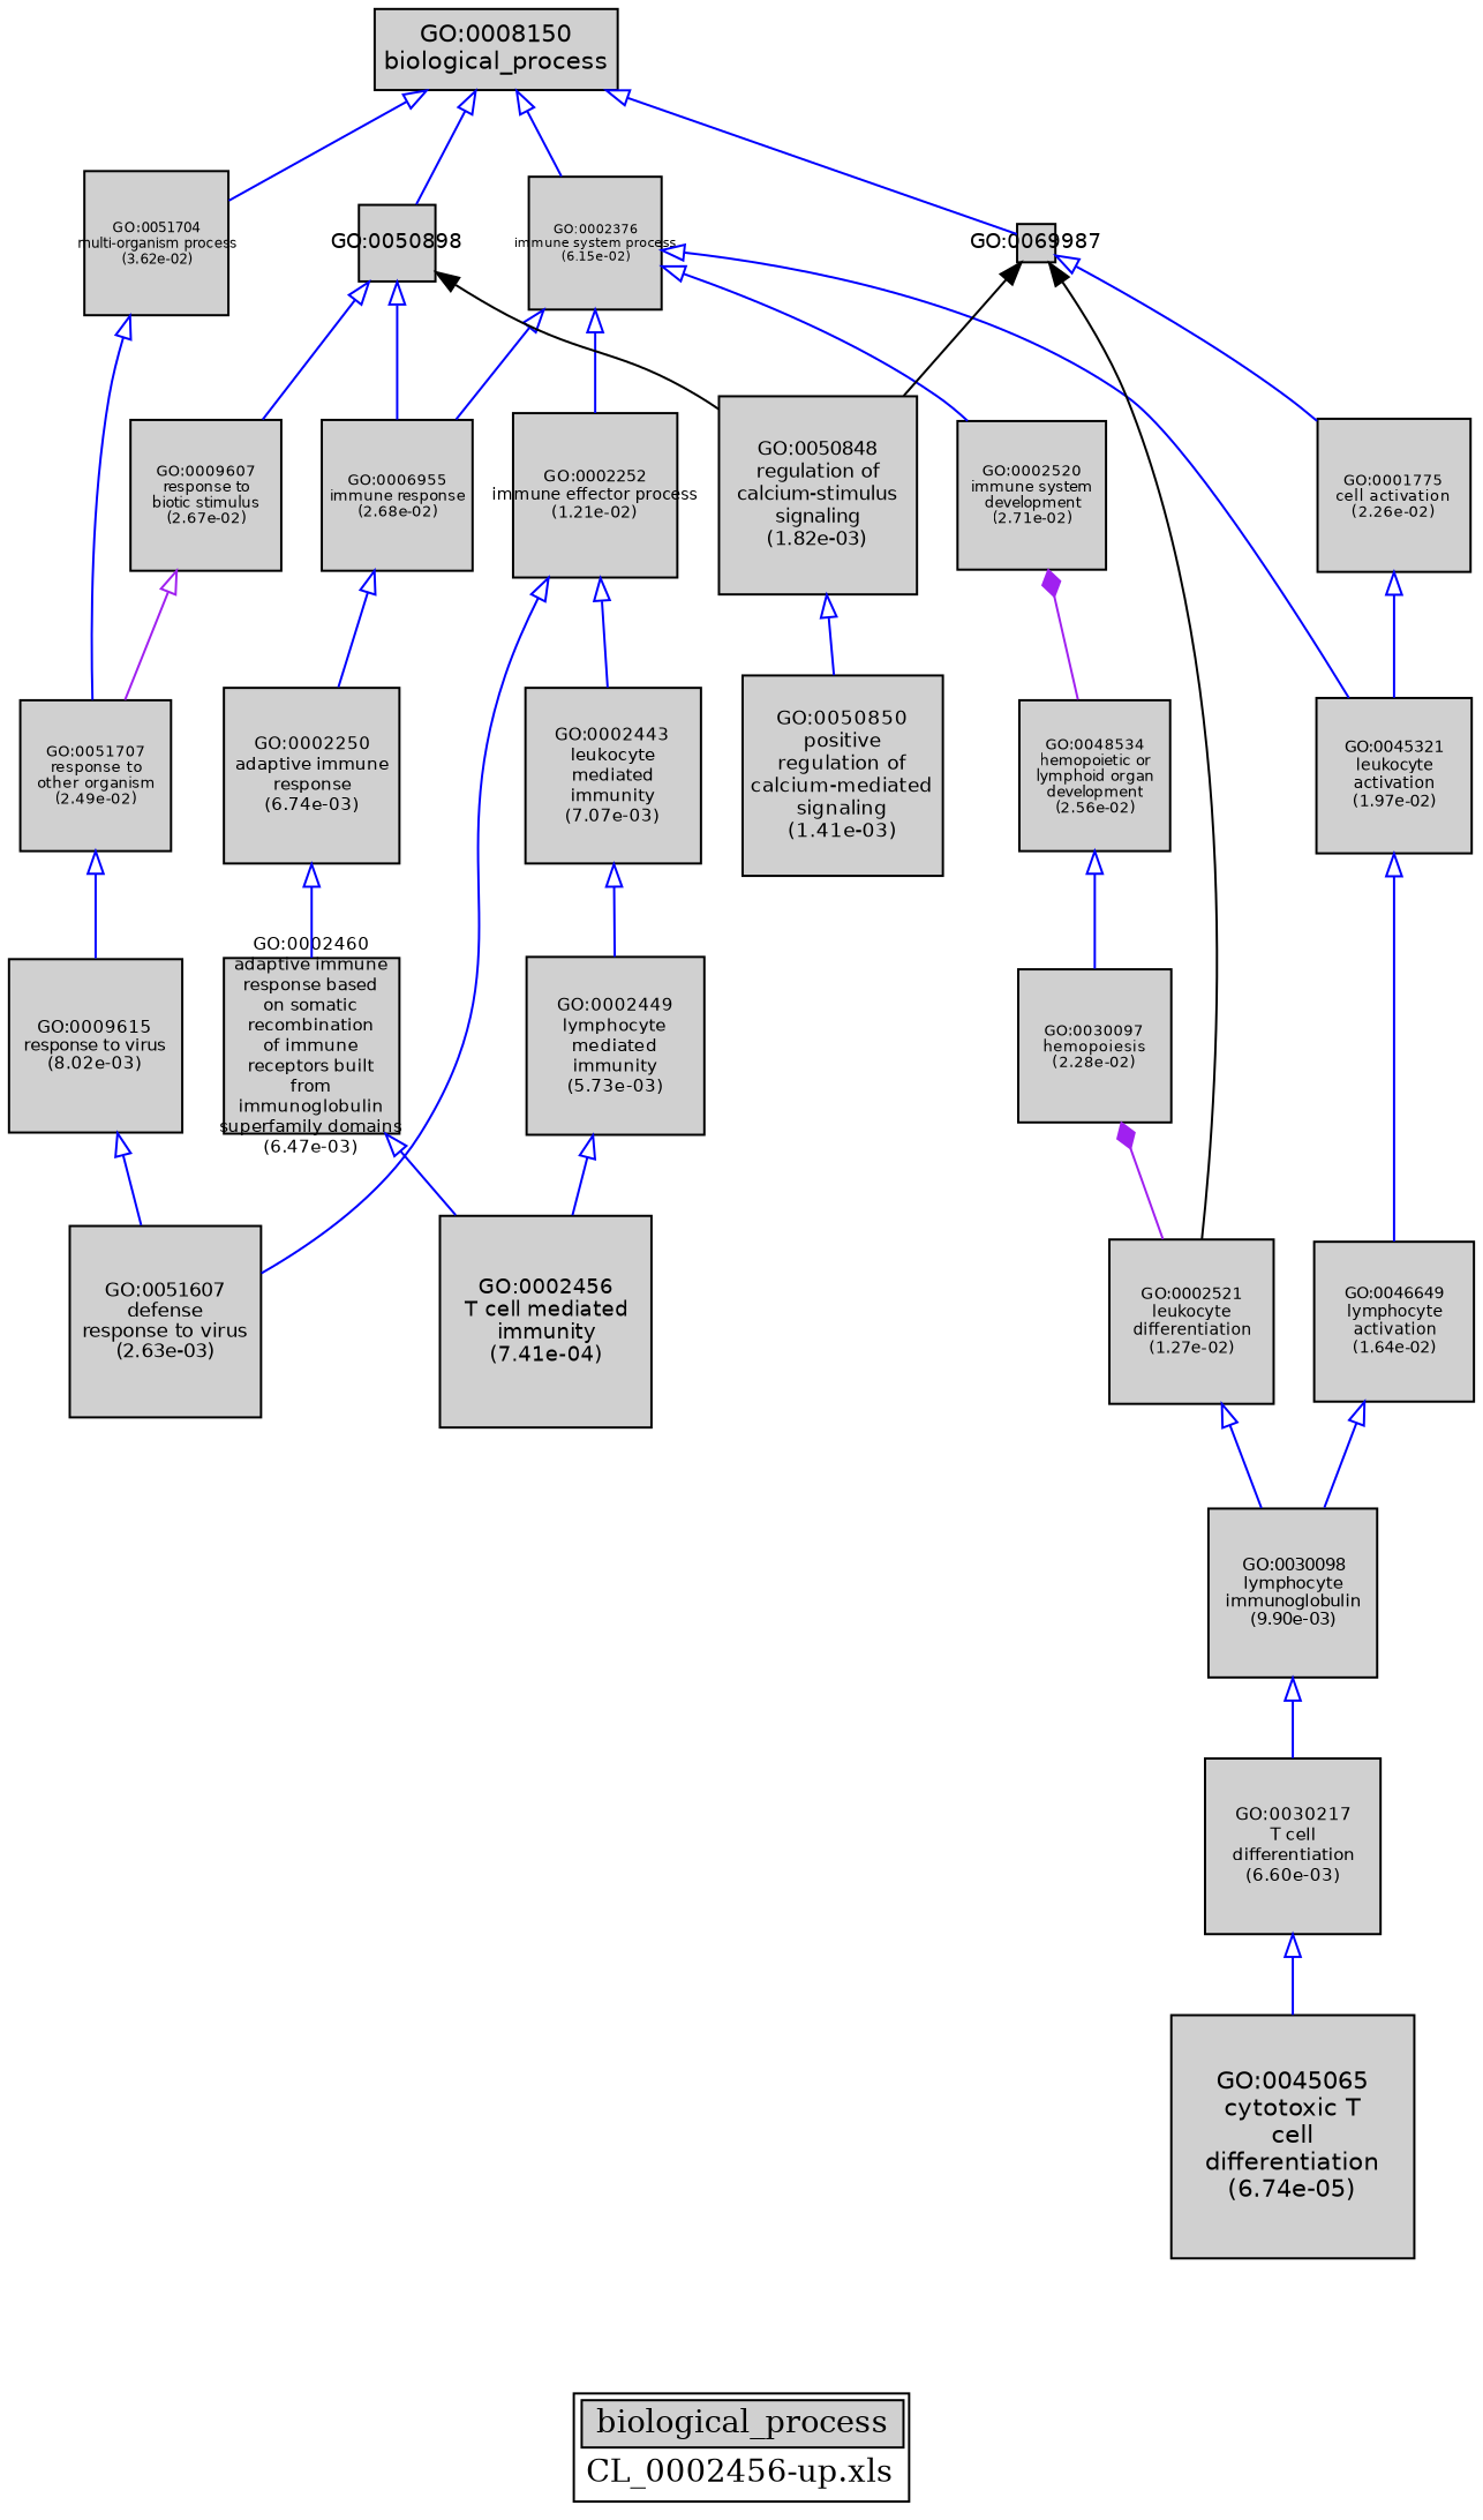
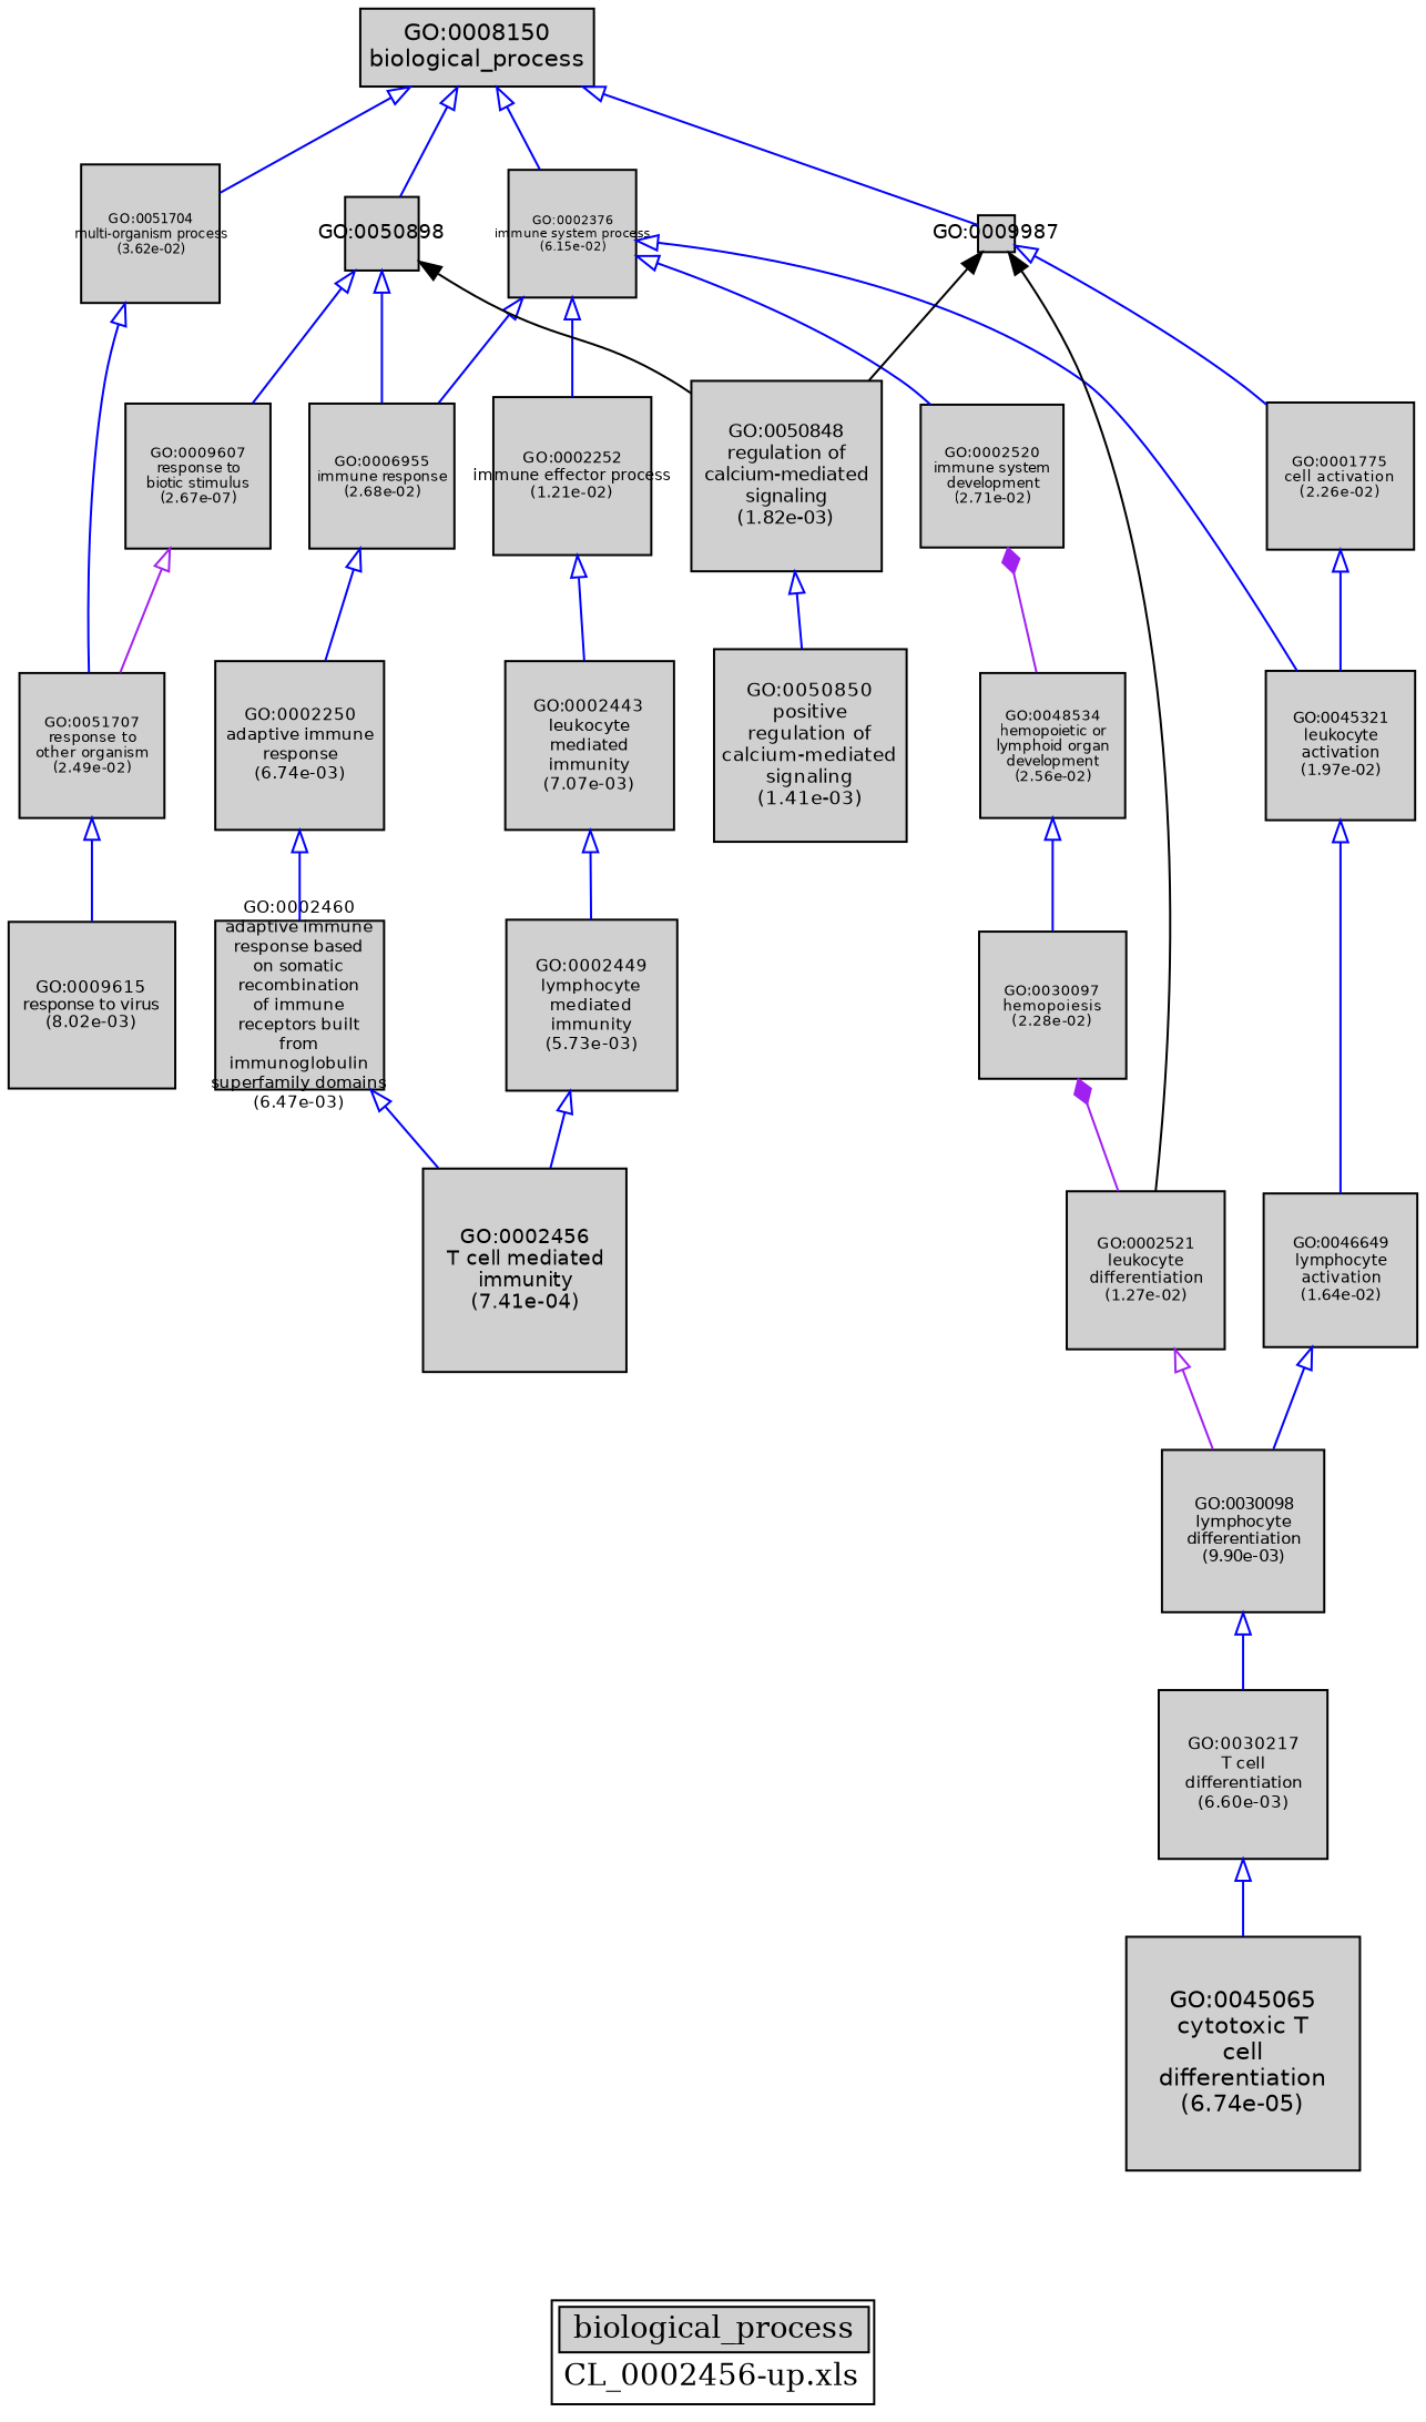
  digraph {
    bgcolor="#FFFFFF"
    label=<<TABLE COLOR="black" BGCOLOR="white"><TR><TD COLSPAN="2" BGCOLOR="#D0D0D0"><FONT COLOR="black">biological_process</FONT></TD></TR><TR><TD BORDER="0">CL_0002456-up.xls</TD></TR></TABLE>>
    node [color=black fillcolor="#D0D0D0" fixedsize=true fontcolor=black fontname=Helvetica fontsize=10.8 shape=box style=filled]
    edge [arrowtail=empty color=blue dir=back weight=5.0]
    n1 [fontsize=9.36219029179 height=1.30030420719 label=<<TABLE BORDER="0"><TR><TD>GO:0002456<BR/>T cell mediated<BR/>immunity<BR/>(7.41e-04)</TD></TR></TABLE>> width=1.30030420719]
-   n2 [fontsize=6.65789741621 height=0.924707974473 label=<<TABLE BORDER="0"><TR><TD>GO:0009607<BR/>response to<BR/>biotic stimulus<BR/>(2.67e-02)</TD></TR></TABLE>> width=0.924707974473]
+   n2 [fontsize=6.65789741621 height=0.924707974473 label=<<TABLE BORDER="0"><TR><TD>GO:0009607<BR/>response to<BR/>biotic stimulus<BR/>(2.67e-07)</TD></TR></TABLE>> width=0.924707974473]
    n3 [fontsize=6.72170589983 height=0.933570263866 label=<<TABLE BORDER="0"><TR><TD>GO:0051707<BR/>response to<BR/>other organism<BR/>(2.49e-02)</TD></TR></TABLE>> width=0.933570263866]
-   n4 [fontsize=8.50583995622 height=1.18136666059 label=<<TABLE BORDER="0"><TR><TD>GO:0051607<BR/>defense<BR/>response to virus<BR/>(2.63e-03)</TD></TR></TABLE>> width=1.18136666059]
    n5 [fontsize=6.69523751679 height=0.929894099554 label=<<TABLE BORDER="0"><TR><TD>GO:0048534<BR/>hemopoietic or<BR/>lymphoid organ<BR/>development<BR/>(2.56e-02)</TD></TR></TABLE>> width=0.929894099554]
    n6 [fontsize=6.79753479425 height=0.944102054756 label=<<TABLE BORDER="0"><TR><TD>GO:0030097<BR/>hemopoiesis<BR/>(2.28e-02)</TD></TR></TABLE>> width=0.944102054756]
    n7 [fontsize=7.80805494222 height=1.08445207531 label=<<TABLE BORDER="0"><TR><TD>GO:0002250<BR/>adaptive immune<BR/>response<BR/>(6.74e-03)</TD></TR></TABLE>> width=1.08445207531]
    n8 [fontsize=7.82367962862 height=1.08662217064 label=<<TABLE BORDER="0"><TR><TD>GO:0030217<BR/>T cell<BR/>differentiation<BR/>(6.60e-03)</TD></TR></TABLE>> width=1.08662217064]
    n9 [fontsize=6.65560721545 height=0.924389891034 label=<<TABLE BORDER="0"><TR><TD>GO:0006955<BR/>immune response<BR/>(2.68e-02)</TD></TR></TABLE>> width=0.924389891034]
    n10 [fontsize=7.34350168573 height=1.01993078968 label=<<TABLE BORDER="0"><TR><TD>GO:0002252<BR/>immune effector process<BR/>(1.21e-02)</TD></TR></TABLE>> width=1.01993078968]
    n11 [fontsize=7.08742171312 height=0.984364126822 label=<<TABLE BORDER="0"><TR><TD>GO:0046649<BR/>lymphocyte<BR/>activation<BR/>(1.64e-02)</TD></TR></TABLE>> width=0.984364126822]
-   n12 [fontsize=7.50387140579 height=1.04220436192 label=<<TABLE BORDER="0"><TR><TD>GO:0030098<BR/>lymphocyte<BR/>immunoglobulin<BR/>(9.90e-03)</TD></TR></TABLE>> width=1.04220436192]
+   n12 [fontsize=7.50387140579 height=1.04220436192 label=<<TABLE BORDER="0"><TR><TD>GO:0030098<BR/>lymphocyte<BR/>differentiation<BR/>(9.90e-03)</TD></TR></TABLE>> width=1.04220436192]
    n13 [height=1.5 label=<<TABLE BORDER="0"><TR><TD>GO:0045065<BR/>cytotoxic T<BR/>cell<BR/>differentiation<BR/>(6.74e-05)</TD></TR></TABLE>> width=1.5]
    n14 [fontsize=7.93287445741 height=1.10178811909 label=<<TABLE BORDER="0"><TR><TD>GO:0002449<BR/>lymphocyte<BR/>mediated<BR/>immunity<BR/>(5.73e-03)</TD></TR></TABLE>> width=1.10178811909]
-   n15 [fontsize=8.76327153087 height=1.21712104595 label=<<TABLE BORDER="0"><TR><TD>GO:0050848<BR/>regulation of<BR/>calcium-stimulus<BR/>signaling<BR/>(1.82e-03)</TD></TR></TABLE>> width=1.21712104595]
+   n15 [fontsize=8.76327153087 height=1.21712104595 label=<<TABLE BORDER="0"><TR><TD>GO:0050848<BR/>regulation of<BR/>calcium-mediated<BR/>signaling<BR/>(1.82e-03)</TD></TR></TABLE>> width=1.21712104595]
    n16 [fontsize=5.85168456239 height=0.812733966998 label=<<TABLE BORDER="0"><TR><TD>GO:0002376<BR/>immune system process<BR/>(6.15e-02)</TD></TR></TABLE>> width=0.812733966998]
    n17 [fontsize=9 height=0.470444462348 label="GO:0050898" width=0.470444462348]
-   "GO:0009987" [fontsize=9 height=0.235601081895 width=0.235601081895 label="GO:0069987"]
+   "GO:0009987" [fontsize=9 height=0.235601081895 width=0.235601081895]
    n19 [fontsize=6.6442303804 height=0.922809775055 label=<<TABLE BORDER="0"><TR><TD>GO:0002520<BR/>immune system<BR/>development<BR/>(2.71e-02)</TD></TR></TABLE>> width=0.922809775055]
    n20 [fontsize=7.30300977818 height=1.01430691364 label=<<TABLE BORDER="0"><TR><TD>GO:0002521<BR/>leukocyte<BR/>differentiation<BR/>(1.27e-02)</TD></TR></TABLE>> width=1.01430691364]
    n21 [fontsize=6.37536872002 height=0.885467877781 label=<<TABLE BORDER="0"><TR><TD>GO:0051704<BR/>multi-organism process<BR/>(3.62e-02)</TD></TR></TABLE>> width=0.885467877781]
    n22 [fontsize=7.83959438562 height=1.08883255356 label=<<TABLE BORDER="0"><TR><TD>GO:0002460<BR/>adaptive immune<BR/>response based<BR/>on somatic<BR/>recombination<BR/>of immune<BR/>receptors built<BR/>from<BR/>immunoglobulin<BR/>superfamily domains<BR/>(6.47e-03)</TD></TR></TABLE>> width=1.08883255356]
    n23 [fontsize=7.77019127931 height=1.07919323324 label=<<TABLE BORDER="0"><TR><TD>GO:0002443<BR/>leukocyte<BR/>mediated<BR/>immunity<BR/>(7.07e-03)</TD></TR></TABLE>> width=1.07919323324]
    n24 [fontsize=8.93494251192 height=1.24096423777 label=<<TABLE BORDER="0"><TR><TD>GO:0050850<BR/>positive<BR/>regulation of<BR/>calcium-mediated<BR/>signaling<BR/>(1.41e-03)</TD></TR></TABLE>> width=1.24096423777]
    n25 [label=<<TABLE BORDER="0"><TR><TD>GO:0008150<BR/>biological_process</TD></TR></TABLE>> width=1.5]
    n26 [fontsize=6.92599907117 height=0.96194431544 label=<<TABLE BORDER="0"><TR><TD>GO:0045321<BR/>leukocyte<BR/>activation<BR/>(1.97e-02)</TD></TR></TABLE>> width=0.96194431544]
    n27 [fontsize=6.80543476567 height=0.94519927301 label=<<TABLE BORDER="0"><TR><TD>GO:0001775<BR/>cell activation<BR/>(2.26e-02)</TD></TR></TABLE>> width=0.94519927301]
    n28 [fontsize=7.67220377171 height=1.06558385718 label=<<TABLE BORDER="0"><TR><TD>GO:0009615<BR/>response to virus<BR/>(8.02e-03)</TD></TR></TABLE>> width=1.06558385718]
    subgraph sub_1 {
      n1
      n2
      n3
-     n4
      n5
      n6
      n7
      n8
      n9
      n10
      n11
      n12
      n13
      n14
      n15
      n16
      n17
      "GO:0009987"
      n19
      n20
      n21
      n22
      n23
      n24
      n25
      n26
      n27
      n28
    }
    subgraph sub_2 {
      subgraph sub_3 {
        subgraph sub_4 {
        }
        subgraph sub_5 {
        }
      }
      subgraph sub_6 {
        n5
        n6
        n19
        n20
      }
      subgraph sub_7 {
        n1
        n2
        n3
-       n4
        n5
        n6
        n7
        n8
        n9
        n10
        n11
        n12
        n13
        n14
        n15
        n16
        n17
        "GO:0009987"
        n19
        n20
        n21
        n22
        n23
        n24
        n25
        n26
        n27
        n28
      }
    }
    n2 -> n3 [color=purple]
    n3 -> n28
    n5 -> n6
    n6 -> n20 [arrowtail=diamond color=purple weight=2.5]
    n7 -> n22
    n8 -> n13
    n9 -> n7
-   n10 -> n4
    n10 -> n23
    n11 -> n12
    n12 -> n8
    n14 -> n1
    n15 -> n24
    n16 -> n9
    n16 -> n10
    n16 -> n19
    n16 -> n26
    n17 -> n2
    n17 -> n9
    n17 -> n15 [weight=1 arrowtail="" color=""]
    "GO:0009987" -> n15 [weight=1 arrowtail="" color=""]
    "GO:0009987" -> n20 [weight=1 arrowtail="" color=""]
    "GO:0009987" -> n27
    n19 -> n5 [arrowtail=diamond color=purple weight=2.5]
-   n20 -> n12
+   n20 -> n12 [color=purple]
    n21 -> n3
    n22 -> n1
    n23 -> n14
    n25 -> n16
    n25 -> n17
    n25 -> "GO:0009987"
    n25 -> n21
    n26 -> n11
    n27 -> n26
-   n28 -> n4
  }
